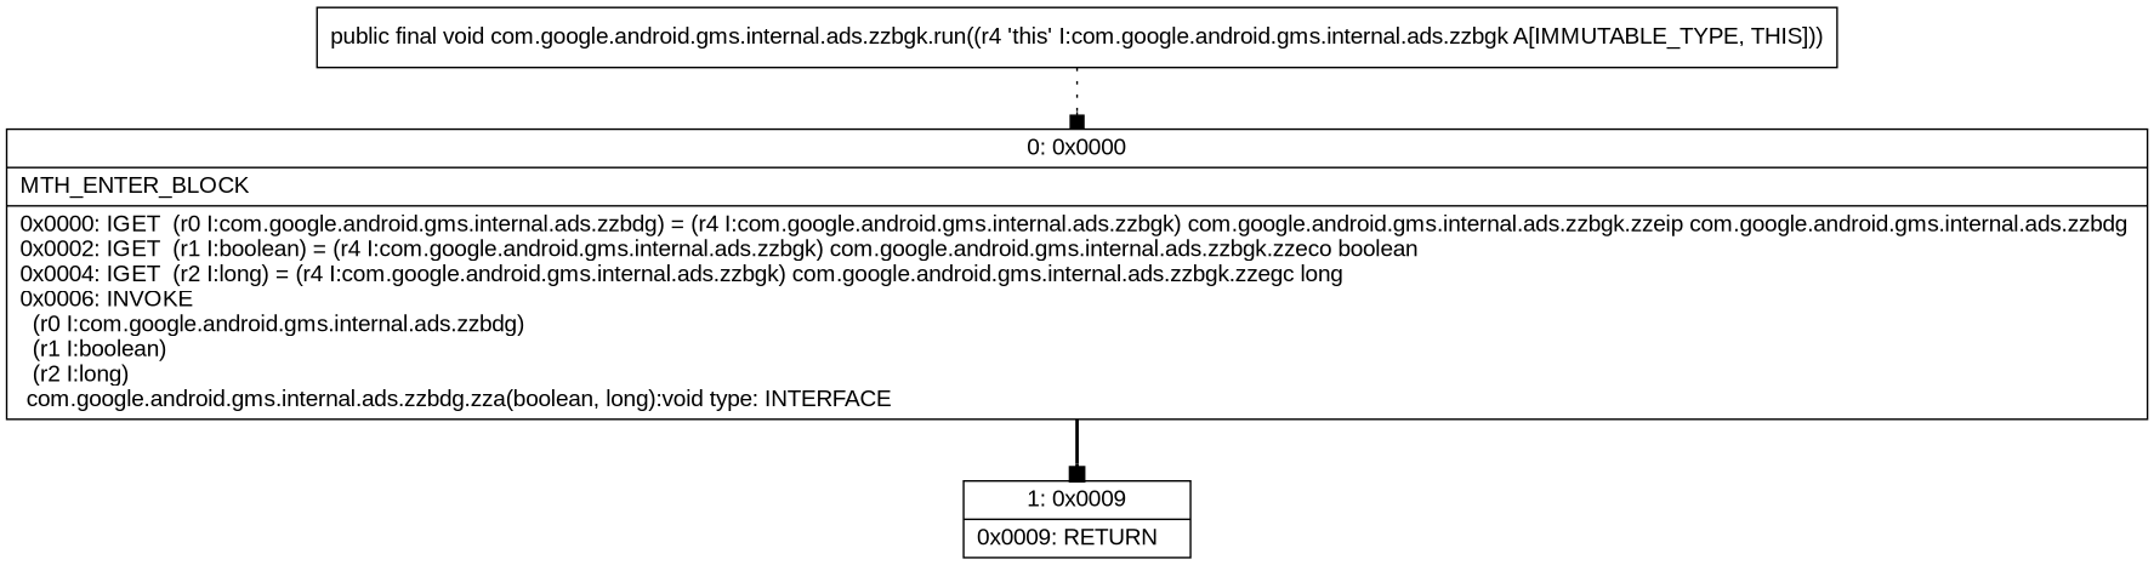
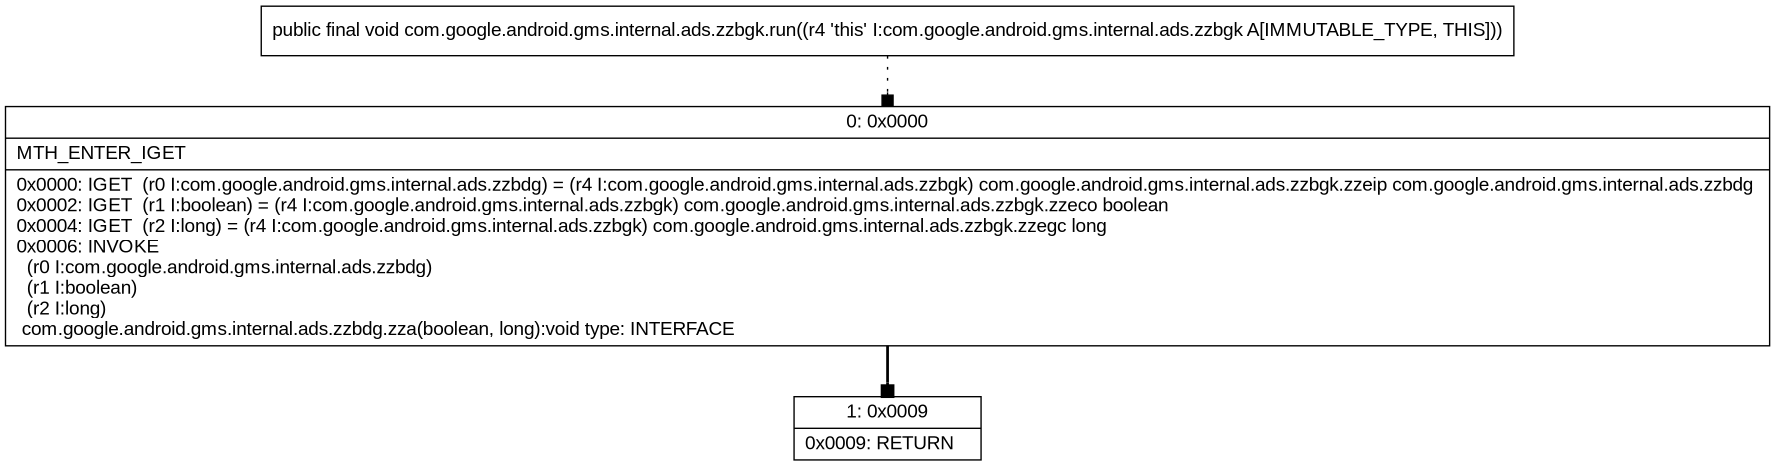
  digraph {
    fontname="Liberation Sans"
    node [shape=record fontname="Liberation Sans"]
    edge [arrowhead=box fontname="Liberation Sans"]
-   n1 [label="{0\:\ 0x0000|MTH_ENTER_BLOCK\l|0x0000: IGET  (r0 I:com.google.android.gms.internal.ads.zzbdg) = (r4 I:com.google.android.gms.internal.ads.zzbgk) com.google.android.gms.internal.ads.zzbgk.zzeip com.google.android.gms.internal.ads.zzbdg \l0x0002: IGET  (r1 I:boolean) = (r4 I:com.google.android.gms.internal.ads.zzbgk) com.google.android.gms.internal.ads.zzbgk.zzeco boolean \l0x0004: IGET  (r2 I:long) = (r4 I:com.google.android.gms.internal.ads.zzbgk) com.google.android.gms.internal.ads.zzbgk.zzegc long \l0x0006: INVOKE  \l  (r0 I:com.google.android.gms.internal.ads.zzbdg)\l  (r1 I:boolean)\l  (r2 I:long)\l com.google.android.gms.internal.ads.zzbdg.zza(boolean, long):void type: INTERFACE \l}"]
+   n1 [label="{0\:\ 0x0000|MTH_ENTER_IGET\l|0x0000: IGET  (r0 I:com.google.android.gms.internal.ads.zzbdg) = (r4 I:com.google.android.gms.internal.ads.zzbgk) com.google.android.gms.internal.ads.zzbgk.zzeip com.google.android.gms.internal.ads.zzbdg \l0x0002: IGET  (r1 I:boolean) = (r4 I:com.google.android.gms.internal.ads.zzbgk) com.google.android.gms.internal.ads.zzbgk.zzeco boolean \l0x0004: IGET  (r2 I:long) = (r4 I:com.google.android.gms.internal.ads.zzbgk) com.google.android.gms.internal.ads.zzbgk.zzegc long \l0x0006: INVOKE  \l  (r0 I:com.google.android.gms.internal.ads.zzbdg)\l  (r1 I:boolean)\l  (r2 I:long)\l com.google.android.gms.internal.ads.zzbdg.zza(boolean, long):void type: INTERFACE \l}"]
    n2 [label="{1\:\ 0x0009|0x0009: RETURN   \l}"]
    n3 [label="{public final void com.google.android.gms.internal.ads.zzbgk.run((r4 'this' I:com.google.android.gms.internal.ads.zzbgk A[IMMUTABLE_TYPE, THIS])) }"]
    n1 -> n2 [style=bold]
    n3 -> n1 [style=dotted]
  }
